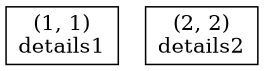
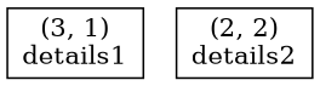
  digraph {
    rankdir=TB
    node [shape=record]
-   n1 [label="(1, 1)\ndetails1"]
+   n1 [label="(3, 1)\ndetails1"]
    n2 [label="(2, 2)\ndetails2"]
  }
